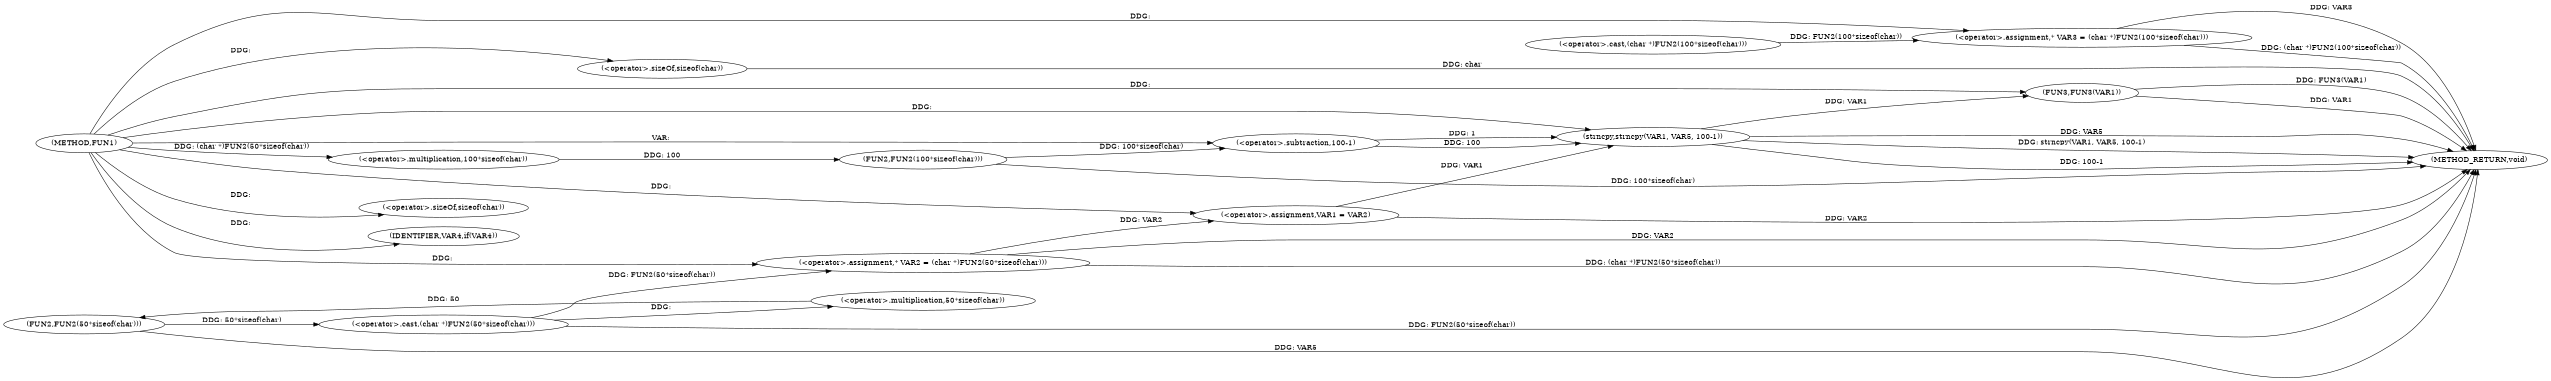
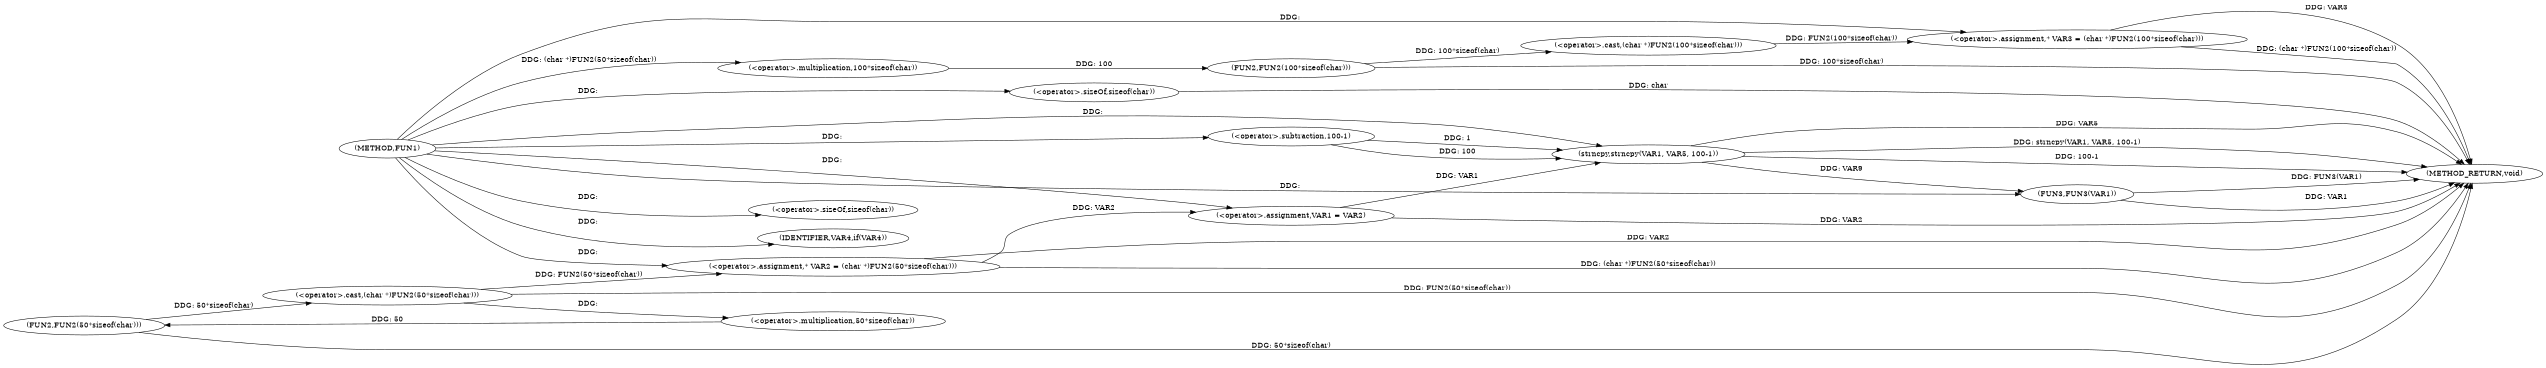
  digraph {
    rankdir=LR
    n1 [label="(METHOD,FUN1)"]
    n2 [label="(<operator>.assignment,* VAR2 = (char *)FUN2(50*sizeof(char)))"]
    n3 [label="(<operator>.sizeOf,sizeof(char))"]
    n4 [label="(<operator>.assignment,* VAR3 = (char *)FUN2(100*sizeof(char)))"]
    n5 [label="(<operator>.multiplication,100*sizeof(char))"]
    n6 [label="(<operator>.sizeOf,sizeof(char))"]
    n7 [label="(IDENTIFIER,VAR4,if(VAR4))"]
    n8 [label="(<operator>.assignment,VAR1 = VAR2)"]
    n9 [label="(strncpy,strncpy(VAR1, VAR5, 100-1))"]
    n10 [label="(<operator>.subtraction,100-1)"]
    n11 [label="(FUN3,FUN3(VAR1))"]
    n12 [label="(METHOD_RETURN,void)"]
    n13 [label="(<operator>.multiplication,50*sizeof(char))"]
    n14 [label="(FUN2,FUN2(50*sizeof(char)))"]
    n15 [label="(FUN2,FUN2(100*sizeof(char)))"]
    n16 [label="(<operator>.cast,(char *)FUN2(50*sizeof(char)))"]
    n17 [label="(<operator>.cast,(char *)FUN2(100*sizeof(char)))"]
    n1 -> n2 [label="DDG: "]
    n1 -> n3 [label="DDG: "]
    n1 -> n4 [label="DDG: "]
    n1 -> n5 [label="DDG: (char *)FUN2(50*sizeof(char))"]
    n1 -> n6 [label="DDG: "]
    n1 -> n7 [label="DDG: "]
    n1 -> n8 [label="DDG: "]
    n1 -> n9 [label="DDG: "]
-   n1 -> n10 [label="VAR: "]
+   n1 -> n10 [label="DDG: "]
    n1 -> n11 [label="DDG: "]
    n2 -> n8 [label="DDG: VAR2"]
    n2 -> n12 [label="DDG: VAR2"]
    n2 -> n12 [label="DDG: (char *)FUN2(50*sizeof(char))"]
    n4 -> n12 [label="DDG: (char *)FUN2(100*sizeof(char))"]
    n4 -> n12 [label="DDG: VAR3"]
    n5 -> n15 [label="DDG: 100"]
    n6 -> n12 [label="DDG: char"]
    n8 -> n9 [label="DDG: VAR1"]
    n8 -> n12 [label="DDG: VAR2"]
-   n9 -> n11 [label="DDG: VAR1"]
+   n9 -> n11 [label="DDG: VAR9"]
    n9 -> n12 [label="DDG: 100-1"]
    n9 -> n12 [label="DDG: VAR5"]
    n9 -> n12 [label="DDG: strncpy(VAR1, VAR5, 100-1)"]
    n10 -> n9 [label="DDG: 100"]
    n10 -> n9 [label="DDG: 1"]
    n11 -> n12 [label="DDG: VAR1"]
    n11 -> n12 [label="DDG: FUN3(VAR1)"]
    n13 -> n14 [label="DDG: 50"]
-   n14 -> n12 [label="DDG: VAR5"]
+   n14 -> n12 [label="DDG: 50*sizeof(char)"]
    n14 -> n16 [label="DDG: 50*sizeof(char)"]
    n15 -> n12 [label="DDG: 100*sizeof(char)"]
-   n15 -> n10 [label="DDG: 100*sizeof(char)"]
+   n15 -> n17 [label="DDG: 100*sizeof(char)"]
    n16 -> n2 [label="DDG: FUN2(50*sizeof(char))"]
    n16 -> n12 [label="DDG: FUN2(50*sizeof(char))"]
    n16 -> n13 [label="DDG: "]
    n17 -> n4 [label="DDG: FUN2(100*sizeof(char))"]
  }
